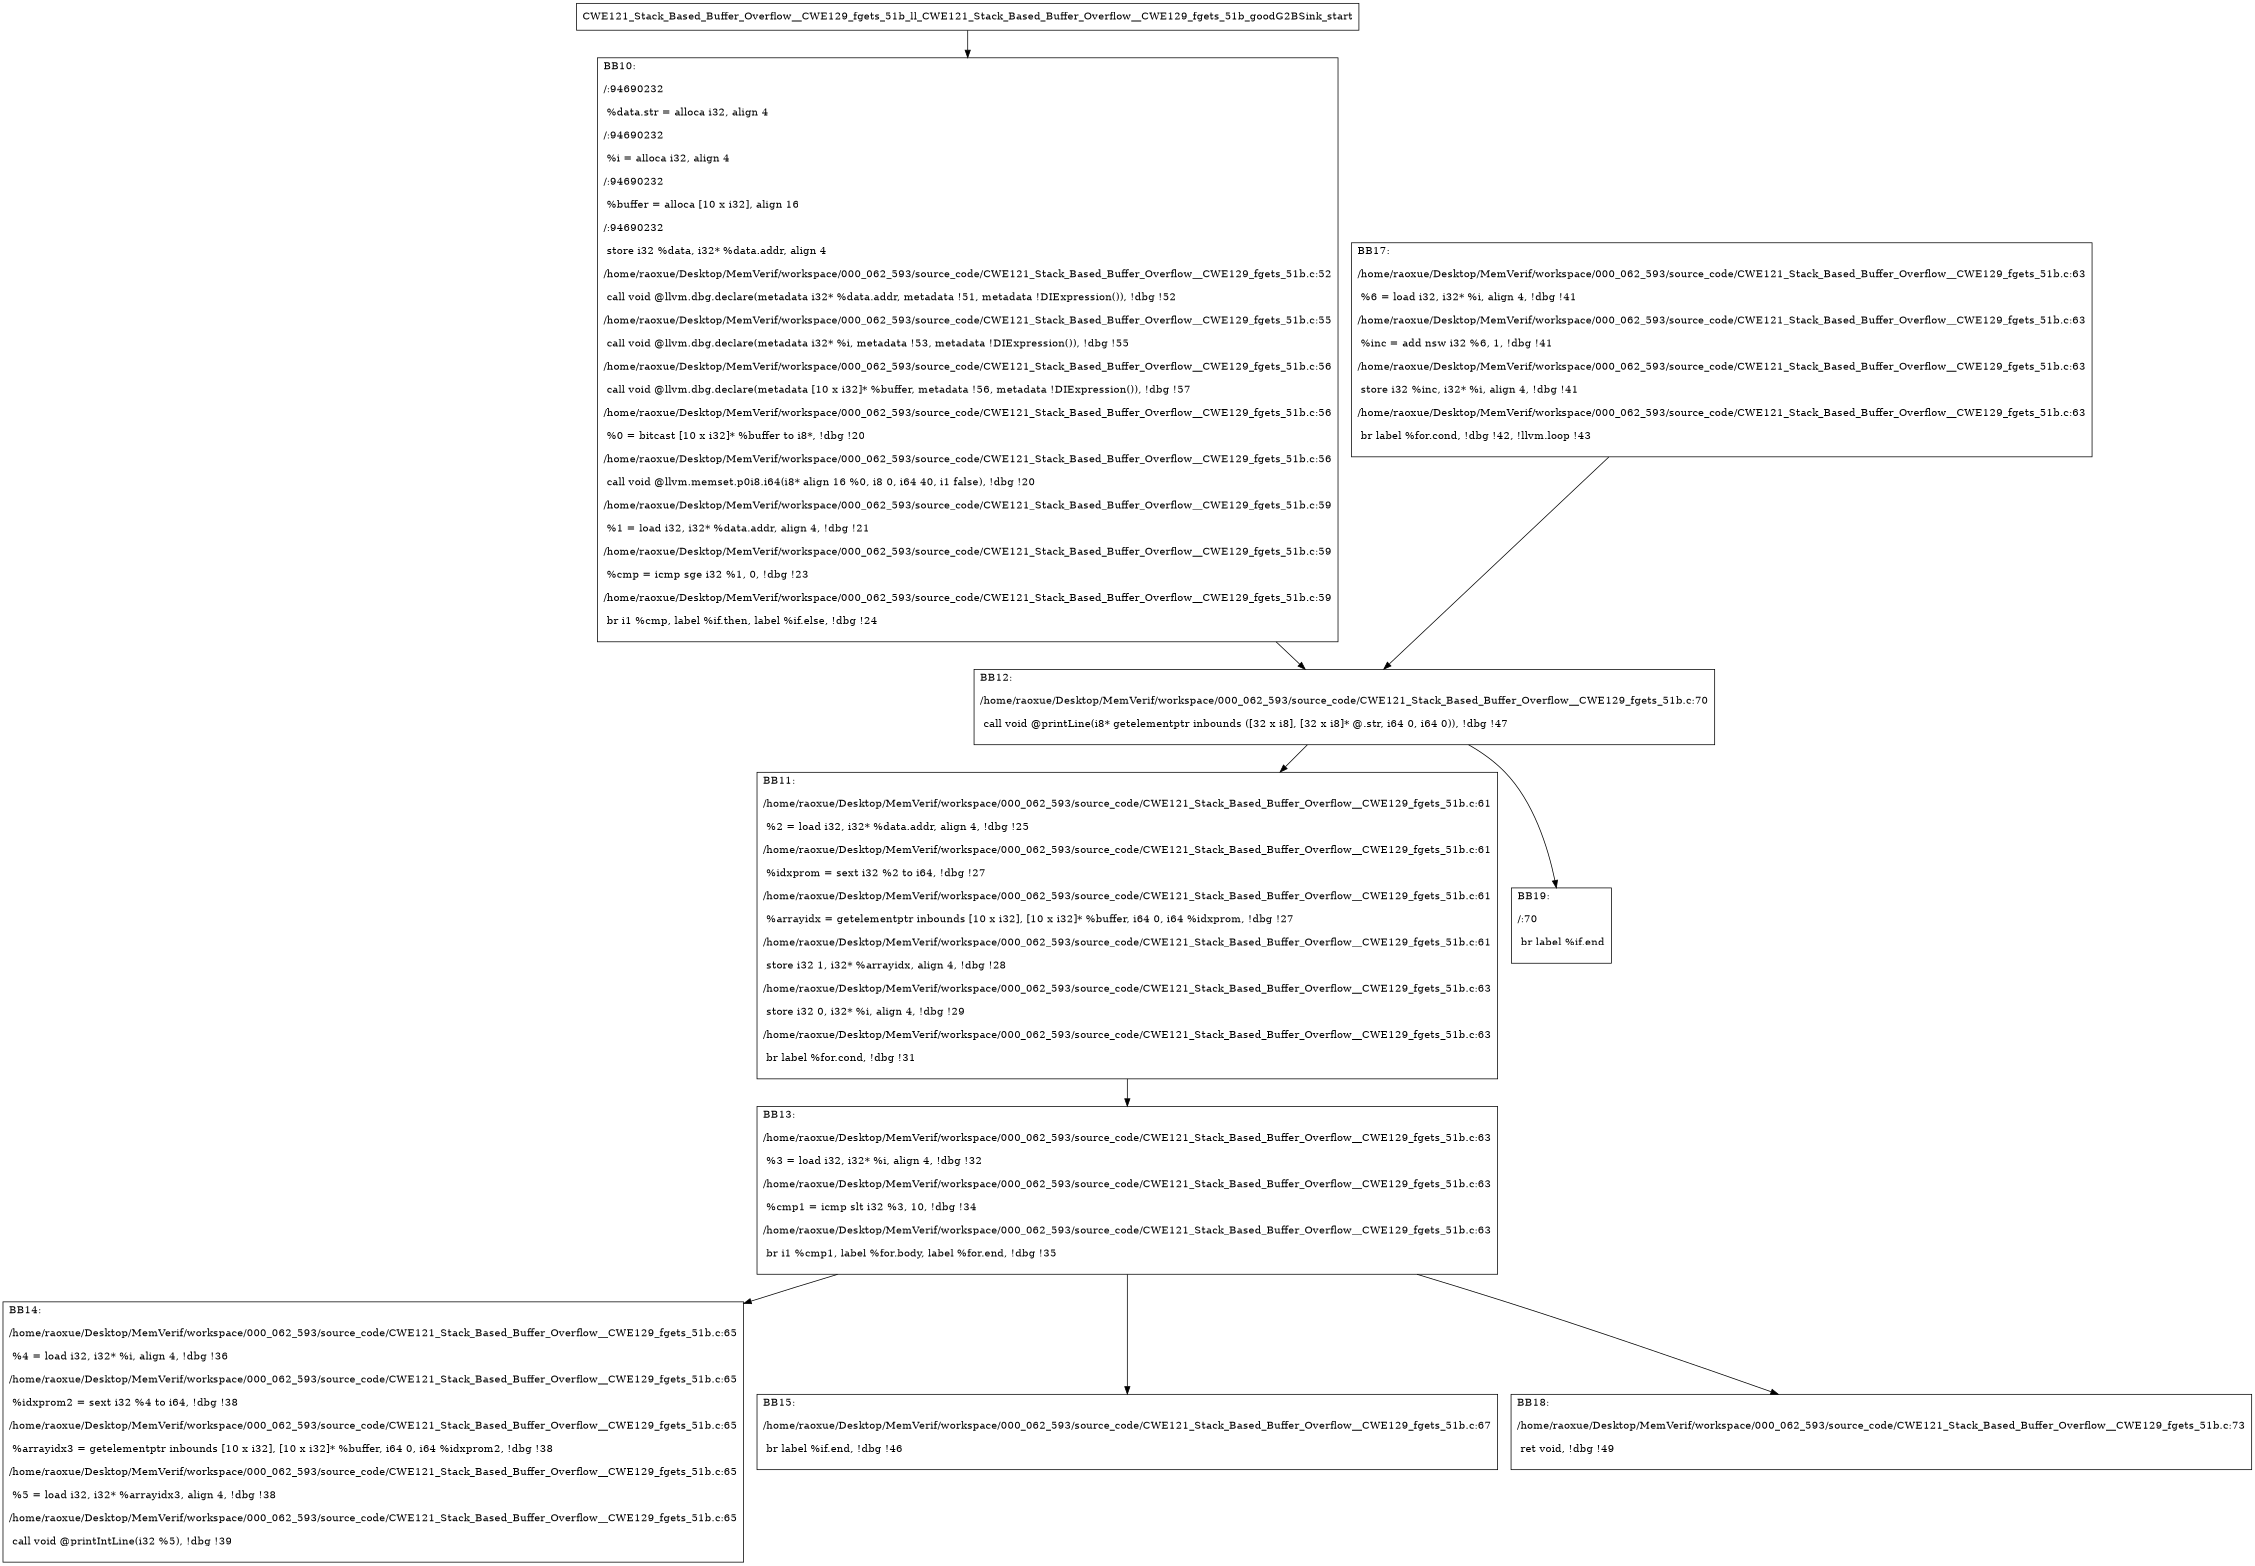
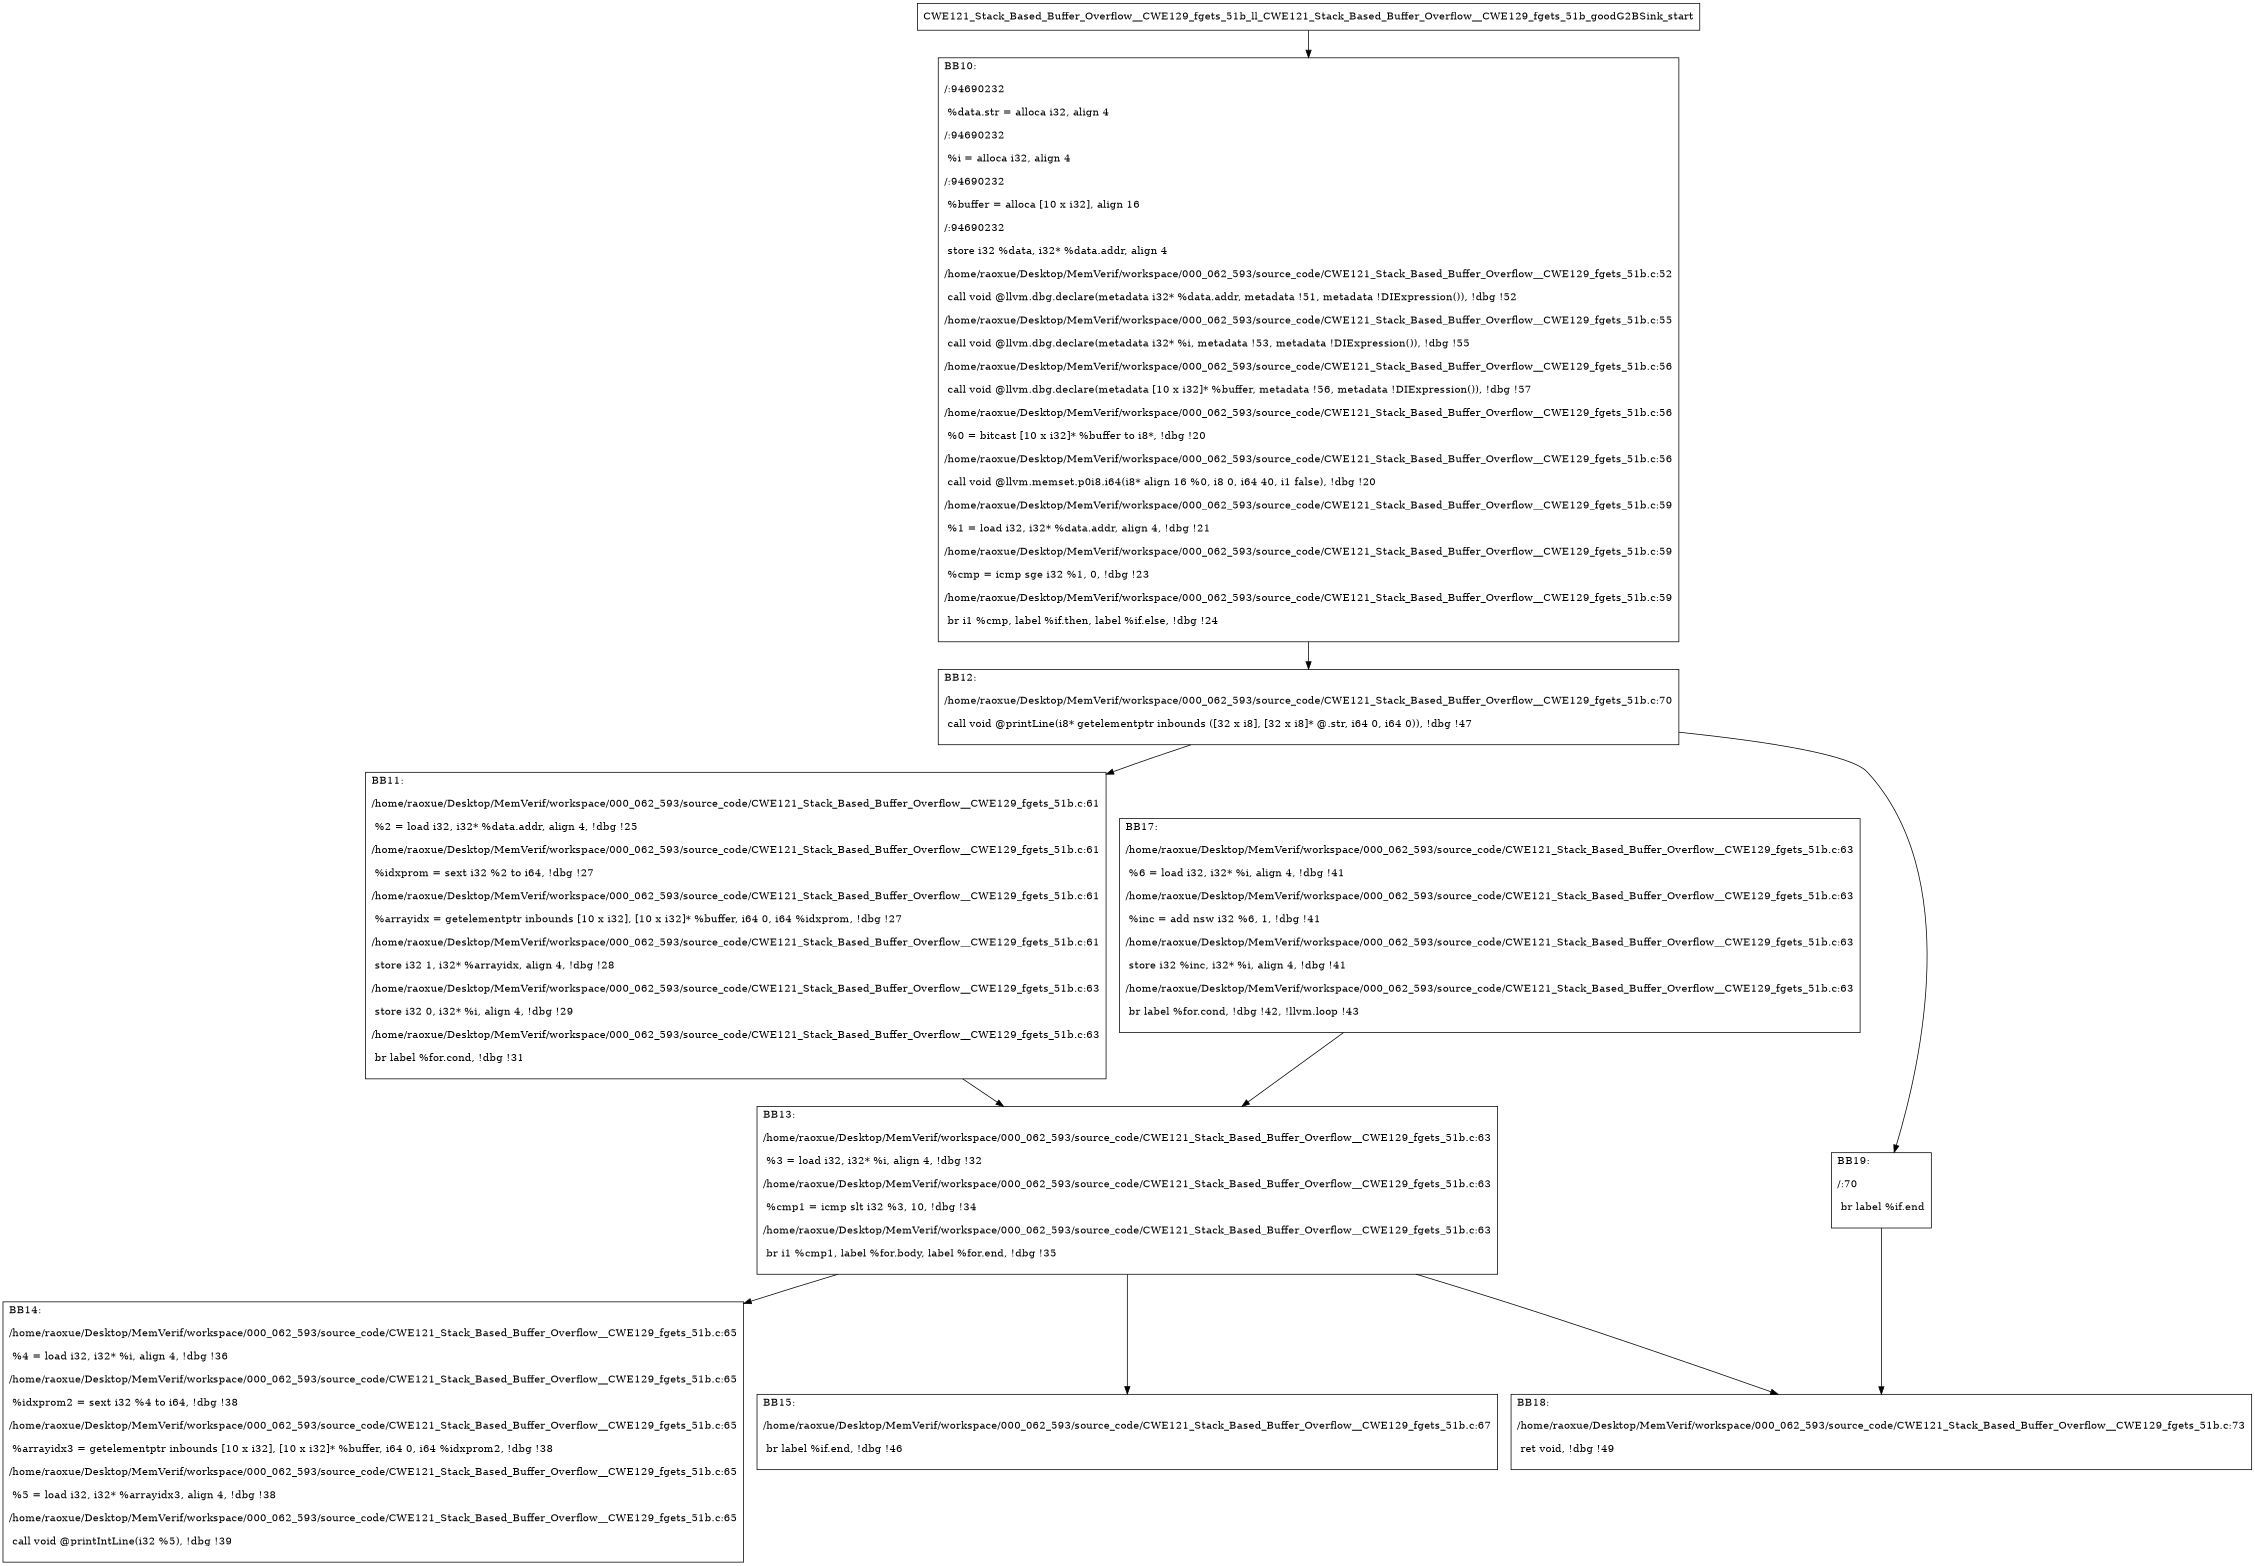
  digraph {
    node [shape=record]
    n1 [label="{CWE121_Stack_Based_Buffer_Overflow__CWE129_fgets_51b_ll_CWE121_Stack_Based_Buffer_Overflow__CWE129_fgets_51b_goodG2BSink_start}"]
    n2 [label="{BB10:\l\l/:94690232\l\n  %data.str = alloca i32, align 4\l\n/:94690232\l\n  %i = alloca i32, align 4\l\n/:94690232\l\n  %buffer = alloca [10 x i32], align 16\l\n/:94690232\l\n  store i32 %data, i32* %data.addr, align 4\l\n/home/raoxue/Desktop/MemVerif/workspace/000_062_593/source_code/CWE121_Stack_Based_Buffer_Overflow__CWE129_fgets_51b.c:52\l\n  call void @llvm.dbg.declare(metadata i32* %data.addr, metadata !51, metadata !DIExpression()), !dbg !52\l\n/home/raoxue/Desktop/MemVerif/workspace/000_062_593/source_code/CWE121_Stack_Based_Buffer_Overflow__CWE129_fgets_51b.c:55\l\n  call void @llvm.dbg.declare(metadata i32* %i, metadata !53, metadata !DIExpression()), !dbg !55\l\n/home/raoxue/Desktop/MemVerif/workspace/000_062_593/source_code/CWE121_Stack_Based_Buffer_Overflow__CWE129_fgets_51b.c:56\l\n  call void @llvm.dbg.declare(metadata [10 x i32]* %buffer, metadata !56, metadata !DIExpression()), !dbg !57\l\n/home/raoxue/Desktop/MemVerif/workspace/000_062_593/source_code/CWE121_Stack_Based_Buffer_Overflow__CWE129_fgets_51b.c:56\l\n  %0 = bitcast [10 x i32]* %buffer to i8*, !dbg !20\l\n/home/raoxue/Desktop/MemVerif/workspace/000_062_593/source_code/CWE121_Stack_Based_Buffer_Overflow__CWE129_fgets_51b.c:56\l\n  call void @llvm.memset.p0i8.i64(i8* align 16 %0, i8 0, i64 40, i1 false), !dbg !20\l\n/home/raoxue/Desktop/MemVerif/workspace/000_062_593/source_code/CWE121_Stack_Based_Buffer_Overflow__CWE129_fgets_51b.c:59\l\n  %1 = load i32, i32* %data.addr, align 4, !dbg !21\l\n/home/raoxue/Desktop/MemVerif/workspace/000_062_593/source_code/CWE121_Stack_Based_Buffer_Overflow__CWE129_fgets_51b.c:59\l\n  %cmp = icmp sge i32 %1, 0, !dbg !23\l\n/home/raoxue/Desktop/MemVerif/workspace/000_062_593/source_code/CWE121_Stack_Based_Buffer_Overflow__CWE129_fgets_51b.c:59\l\n  br i1 %cmp, label %if.then, label %if.else, !dbg !24\l\n}"]
    n3 [label="{BB12:\l\l/home/raoxue/Desktop/MemVerif/workspace/000_062_593/source_code/CWE121_Stack_Based_Buffer_Overflow__CWE129_fgets_51b.c:70\l\n  call void @printLine(i8* getelementptr inbounds ([32 x i8], [32 x i8]* @.str, i64 0, i64 0)), !dbg !47\l\n}"]
    n4 [label="{BB11:\l\l/home/raoxue/Desktop/MemVerif/workspace/000_062_593/source_code/CWE121_Stack_Based_Buffer_Overflow__CWE129_fgets_51b.c:61\l\n  %2 = load i32, i32* %data.addr, align 4, !dbg !25\l\n/home/raoxue/Desktop/MemVerif/workspace/000_062_593/source_code/CWE121_Stack_Based_Buffer_Overflow__CWE129_fgets_51b.c:61\l\n  %idxprom = sext i32 %2 to i64, !dbg !27\l\n/home/raoxue/Desktop/MemVerif/workspace/000_062_593/source_code/CWE121_Stack_Based_Buffer_Overflow__CWE129_fgets_51b.c:61\l\n  %arrayidx = getelementptr inbounds [10 x i32], [10 x i32]* %buffer, i64 0, i64 %idxprom, !dbg !27\l\n/home/raoxue/Desktop/MemVerif/workspace/000_062_593/source_code/CWE121_Stack_Based_Buffer_Overflow__CWE129_fgets_51b.c:61\l\n  store i32 1, i32* %arrayidx, align 4, !dbg !28\l\n/home/raoxue/Desktop/MemVerif/workspace/000_062_593/source_code/CWE121_Stack_Based_Buffer_Overflow__CWE129_fgets_51b.c:63\l\n  store i32 0, i32* %i, align 4, !dbg !29\l\n/home/raoxue/Desktop/MemVerif/workspace/000_062_593/source_code/CWE121_Stack_Based_Buffer_Overflow__CWE129_fgets_51b.c:63\l\n  br label %for.cond, !dbg !31\l\n}"]
    n5 [label="{BB13:\l\l/home/raoxue/Desktop/MemVerif/workspace/000_062_593/source_code/CWE121_Stack_Based_Buffer_Overflow__CWE129_fgets_51b.c:63\l\n  %3 = load i32, i32* %i, align 4, !dbg !32\l\n/home/raoxue/Desktop/MemVerif/workspace/000_062_593/source_code/CWE121_Stack_Based_Buffer_Overflow__CWE129_fgets_51b.c:63\l\n  %cmp1 = icmp slt i32 %3, 10, !dbg !34\l\n/home/raoxue/Desktop/MemVerif/workspace/000_062_593/source_code/CWE121_Stack_Based_Buffer_Overflow__CWE129_fgets_51b.c:63\l\n  br i1 %cmp1, label %for.body, label %for.end, !dbg !35\l\n}"]
    n6 [label="{BB19:\l\l/:70\l\n  br label %if.end\l\n}"]
    n7 [label="{BB14:\l\l/home/raoxue/Desktop/MemVerif/workspace/000_062_593/source_code/CWE121_Stack_Based_Buffer_Overflow__CWE129_fgets_51b.c:65\l\n  %4 = load i32, i32* %i, align 4, !dbg !36\l\n/home/raoxue/Desktop/MemVerif/workspace/000_062_593/source_code/CWE121_Stack_Based_Buffer_Overflow__CWE129_fgets_51b.c:65\l\n  %idxprom2 = sext i32 %4 to i64, !dbg !38\l\n/home/raoxue/Desktop/MemVerif/workspace/000_062_593/source_code/CWE121_Stack_Based_Buffer_Overflow__CWE129_fgets_51b.c:65\l\n  %arrayidx3 = getelementptr inbounds [10 x i32], [10 x i32]* %buffer, i64 0, i64 %idxprom2, !dbg !38\l\n/home/raoxue/Desktop/MemVerif/workspace/000_062_593/source_code/CWE121_Stack_Based_Buffer_Overflow__CWE129_fgets_51b.c:65\l\n  %5 = load i32, i32* %arrayidx3, align 4, !dbg !38\l\n/home/raoxue/Desktop/MemVerif/workspace/000_062_593/source_code/CWE121_Stack_Based_Buffer_Overflow__CWE129_fgets_51b.c:65\l\n  call void @printIntLine(i32 %5), !dbg !39\l\n}"]
    n8 [label="{BB15:\l\l/home/raoxue/Desktop/MemVerif/workspace/000_062_593/source_code/CWE121_Stack_Based_Buffer_Overflow__CWE129_fgets_51b.c:67\l\n  br label %if.end, !dbg !46\l\n}"]
    n9 [label="{BB18:\l\l/home/raoxue/Desktop/MemVerif/workspace/000_062_593/source_code/CWE121_Stack_Based_Buffer_Overflow__CWE129_fgets_51b.c:73\l\n  ret void, !dbg !49\l\n}"]
    n10 [label="{BB17:\l\l/home/raoxue/Desktop/MemVerif/workspace/000_062_593/source_code/CWE121_Stack_Based_Buffer_Overflow__CWE129_fgets_51b.c:63\l\n  %6 = load i32, i32* %i, align 4, !dbg !41\l\n/home/raoxue/Desktop/MemVerif/workspace/000_062_593/source_code/CWE121_Stack_Based_Buffer_Overflow__CWE129_fgets_51b.c:63\l\n  %inc = add nsw i32 %6, 1, !dbg !41\l\n/home/raoxue/Desktop/MemVerif/workspace/000_062_593/source_code/CWE121_Stack_Based_Buffer_Overflow__CWE129_fgets_51b.c:63\l\n  store i32 %inc, i32* %i, align 4, !dbg !41\l\n/home/raoxue/Desktop/MemVerif/workspace/000_062_593/source_code/CWE121_Stack_Based_Buffer_Overflow__CWE129_fgets_51b.c:63\l\n  br label %for.cond, !dbg !42, !llvm.loop !43\l\n}"]
    n1 -> n2
    n2 -> n3
    n3 -> n4
    n3 -> n6
    n4 -> n5
    n5 -> n7
    n5 -> n8
    n5 -> n9
-   n10 -> n3
+   n6 -> n9
+   n10 -> n5
  }
